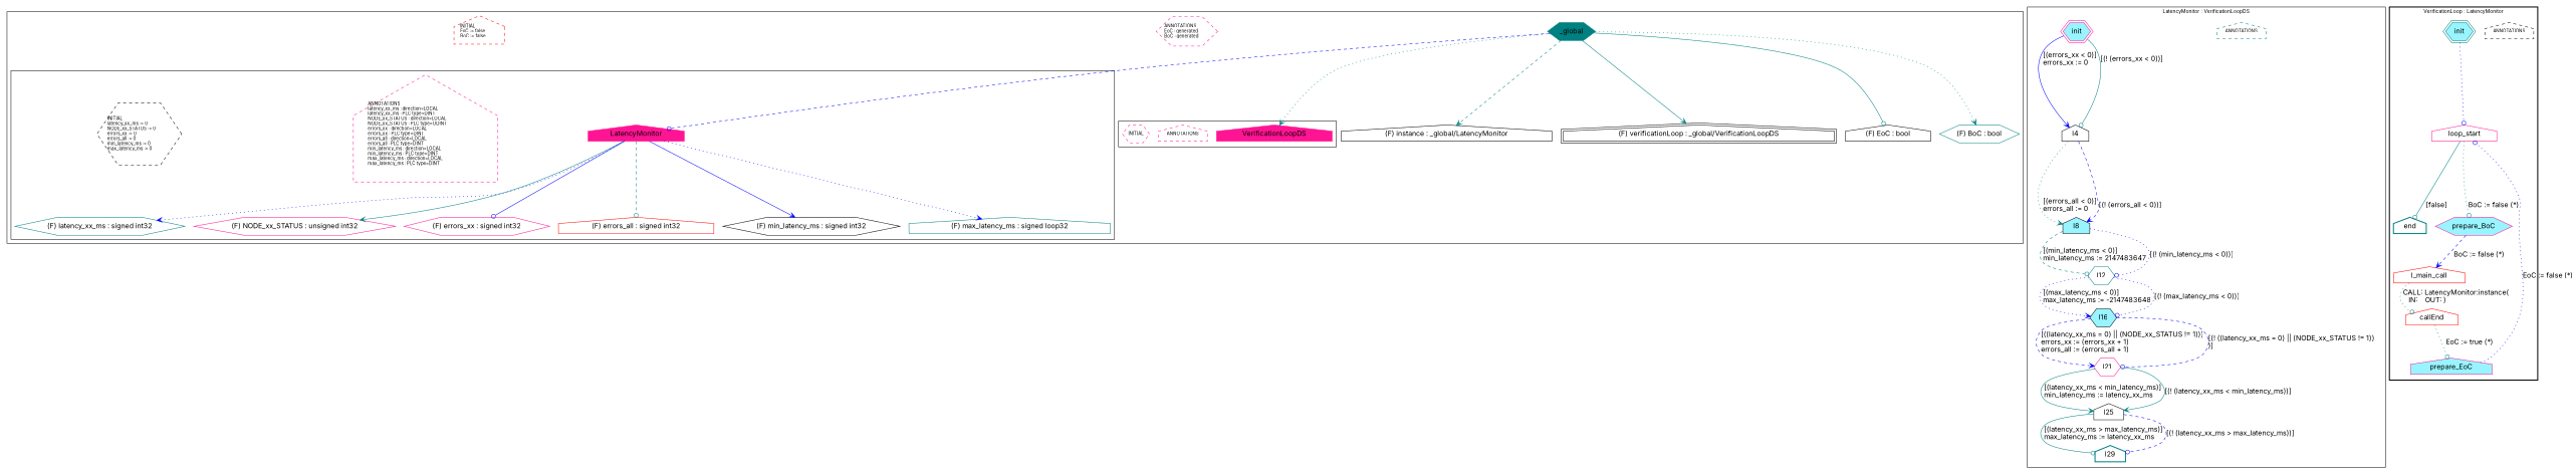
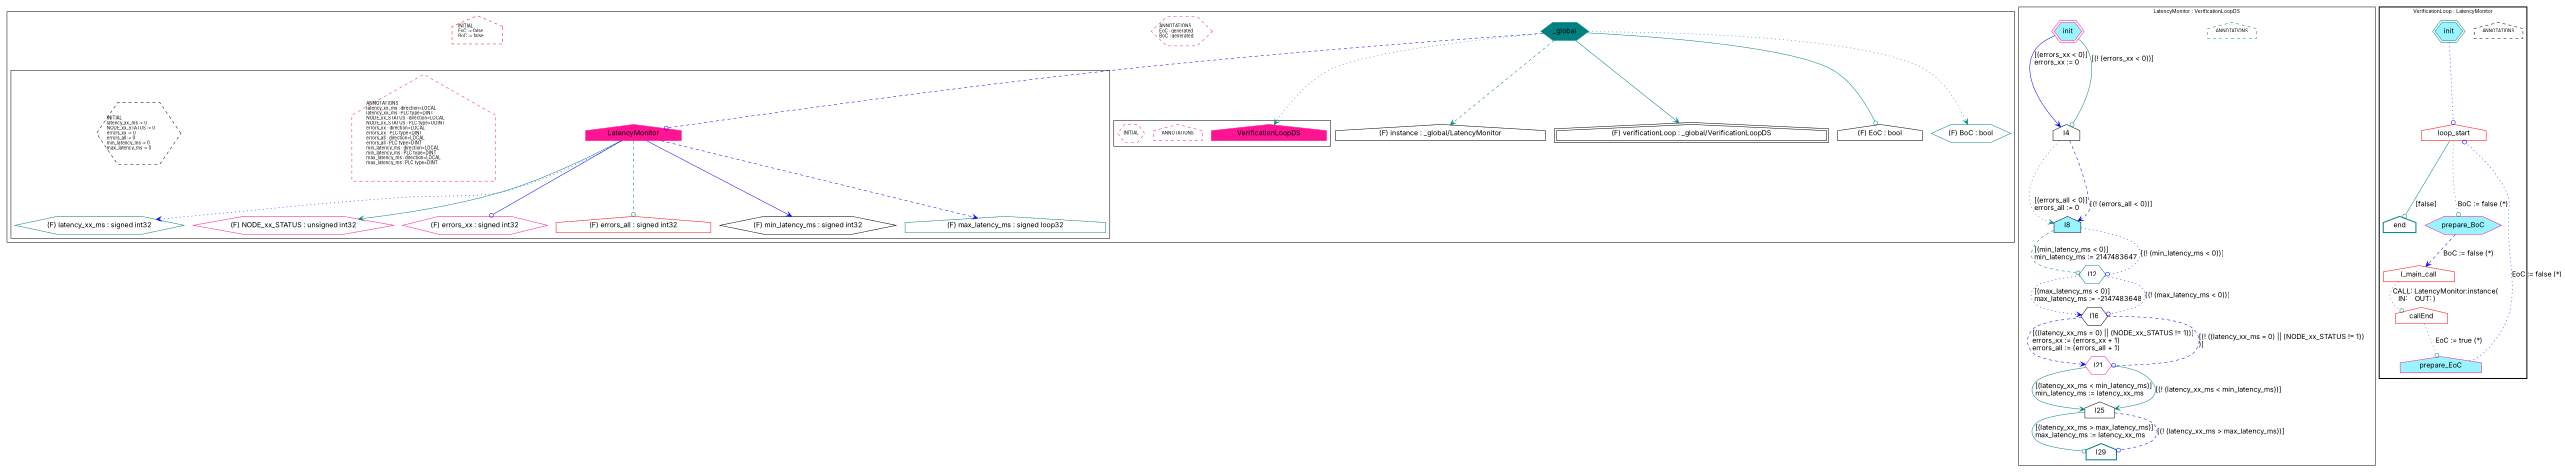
  digraph {
    fontname=Inter
    node [color=deeppink fontname=Inter shape=house style=filled fillcolor=white]
    edge [arrowhead=odot color=teal fontname=Inter style=dotted]
    n1 [label=LatencyMonitor fillcolor=""]
    n2 [color=teal label="(F) latency_xx_ms : signed int32" shape=hexagon]
    n3 [label="(F) NODE_xx_STATUS : unsigned int32" shape=hexagon]
    n4 [label="(F) errors_xx : signed int32" shape=hexagon]
    n5 [color=red label="(F) errors_all : signed int32"]
    n6 [color=black label="(F) min_latency_ms : signed int32" shape=hexagon]
    n7 [color=teal label="(F) max_latency_ms : signed loop32"]
    n8 [fontsize=9 label="ANNOTATIONS\llatency_xx_ms : direction=LOCAL\llatency_xx_ms : PLC type=DINT\lNODE_xx_STATUS : direction=LOCAL\lNODE_xx_STATUS : PLC type=UDINT\lerrors_xx : direction=LOCAL\lerrors_xx : PLC type=DINT\lerrors_all : direction=LOCAL\lerrors_all : PLC type=DINT\lmin_latency_ms : direction=LOCAL\lmin_latency_ms : PLC type=DINT\lmax_latency_ms : direction=LOCAL\lmax_latency_ms : PLC type=DINT\l" margin="0.04,0.04" style=dashed]
    n9 [color=black fillcolor=lightyellow fontsize=9 label="INITIAL\llatency_xx_ms := 0\lNODE_xx_STATUS := 0\lerrors_xx := 0\lerrors_all := 0\lmin_latency_ms := 0\lmax_latency_ms := 0\l" margin="0.04,0.04" shape=hexagon style=dashed]
    n10 [label=VerificationLoopDS fillcolor=""]
    n11 [fontsize=9 label=ANNOTATIONS margin="0.04,0.04" style=dashed]
    n12 [fillcolor=lightyellow fontsize=9 label=INITIAL margin="0.04,0.04" shape=hexagon style=dashed]
    n13 [color=teal label=_global shape=hexagon fillcolor=""]
    n14 [color=black label="(F) instance : _global/LatencyMonitor"]
    n15 [color=black label="(F) verificationLoop : _global/VerificationLoopDS" peripheries=2]
    n16 [color=black label="(F) EoC : bool"]
    n17 [color=teal label="(F) BoC : bool" shape=hexagon]
    n18 [fontsize=9 label="ANNOTATIONS\lEoC : generated\lBoC : generated\l" margin="0.04,0.04" shape=hexagon style=dashed]
    n19 [color=red fillcolor=lightyellow fontsize=9 label="INITIAL\lEoC := false\lBoC := false\l" margin="0.04,0.04" style=dashed]
    n20 [color=teal fontsize=9 label=ANNOTATIONS margin="0.04,0.04" style=dashed]
    n21 [fillcolor=cadetblue1 label=init peripheries=2 shape=hexagon]
    n22 [color=black label=l4]
    n23 [color=black fillcolor=cadetblue1 label=l8]
    n24 [color=teal label=l12 shape=hexagon]
-   n25 [color=black fillcolor=cadetblue1 label=l16 shape=hexagon]
+   n25 [color=black label=l16 shape=hexagon]
    n26 [label=l21 shape=hexagon]
    n27 [color=black label=l25]
    n28 [color=teal label=l29 style=bold]
    n29 [color=black fontsize=9 label=ANNOTATIONS margin="0.04,0.04" style=dashed]
    n30 [color=teal fillcolor=cadetblue1 label=init peripheries=2 shape=hexagon]
-   n31 [label=loop_start]
+   n31 [color=red label=loop_start]
    n32 [color=teal fillcolor=cadetblue1 label=end style=bold]
    n33 [fillcolor=cadetblue1 label=prepare_BoC shape=hexagon]
    n34 [color=red label=l_main_call]
    n35 [color=red label=callEnd]
    n36 [fillcolor=cadetblue1 label=prepare_EoC]
    subgraph cluster_1 {
      n13
      n14
      n15
      n16
      n17
      n18
      n19
      subgraph cluster_2 {
        n1
        n2
        n3
        n4
        n5
        n6
        n7
        n8
        n9
      }
      subgraph cluster_3 {
        n10
        n11
        n12
      }
    }
    subgraph cluster_4 {
      color=black
      fontsize=10
      label="LatencyMonitor : VerificationLoopDS"
      ranksep=0.4
      n20
      n21
      n22
      n23
      n24
      n25
      n26
      n27
      n28
    }
    subgraph cluster_5 {
      color=black
      fontsize=10
      label="VerificationLoop : LatencyMonitor"
      ranksep=0.4
      style=bold
      n29
      n30
      n31
      n32
      n33
      n34
      n35
      n36
    }
    n1 -> n2 [arrowhead=vee color=blue]
    n1 -> n3 [arrowhead=vee style=solid]
    n1 -> n4 [color=blue style=solid]
    n1 -> n5 [style=dashed]
    n1 -> n6 [arrowhead=vee color=blue style=solid]
-   n1 -> n7 [arrowhead=vee color=blue]
+   n1 -> n7 [arrowhead=vee color=blue style=dashed]
    n13 -> n1 [color=blue style=dashed]
    n13 -> n10 [arrowhead=vee]
    n13 -> n14 [arrowhead=vee style=dashed]
    n13 -> n15 [arrowhead=vee style=solid]
    n13 -> n16 [style=solid]
    n13 -> n17 [arrowhead=vee]
    n21 -> n22 [arrowhead=vee color=blue label="[(errors_xx < 0)]\lerrors_xx := 0\l" style=solid]
    n21 -> n22 [label="[(! (errors_xx < 0))]" style=solid]
    n22 -> n23 [arrowhead=vee label="[(errors_all < 0)]\lerrors_all := 0\l"]
    n22 -> n23 [arrowhead=vee color=blue label="[(! (errors_all < 0))]" style=dashed]
    n23 -> n24 [label="[(min_latency_ms < 0)]\lmin_latency_ms := 2147483647\l" style=dashed]
    n23 -> n24 [color=blue label="[(! (min_latency_ms < 0))]"]
    n24 -> n25 [arrowhead=vee color=blue label="[(max_latency_ms < 0)]\lmax_latency_ms := -2147483648\l"]
    n24 -> n25 [color=blue label="[(! (max_latency_ms < 0))]"]
    n25 -> n26 [arrowhead=vee color=blue label="[((latency_xx_ms = 0) || (NODE_xx_STATUS != 1))]\lerrors_xx := (errors_xx + 1)\lerrors_all := (errors_all + 1)\l" style=dashed]
    n25 -> n26 [color=blue label="[(! ((latency_xx_ms = 0) || (NODE_xx_STATUS != 1))\l)]\l" style=dashed]
    n26 -> n27 [arrowhead=vee label="[(latency_xx_ms < min_latency_ms)]\lmin_latency_ms := latency_xx_ms\l" style=solid]
    n26 -> n27 [arrowhead=vee label="[(! (latency_xx_ms < min_latency_ms))]" style=solid]
    n27 -> n28 [label="[(latency_xx_ms > max_latency_ms)]\lmax_latency_ms := latency_xx_ms\l" style=solid]
    n27 -> n28 [color=blue label="[(! (latency_xx_ms > max_latency_ms))]" style=dashed]
    n30 -> n31 [color=blue]
    n31 -> n32 [label="[false]" style=solid]
    n31 -> n33 [label="BoC := false (*)"]
    n33 -> n34 [arrowhead=vee color=blue label="BoC := false (*)" style=dashed]
    n34 -> n35 [label="CALL: LatencyMonitor:instance(\l   IN:    OUT: )\l"]
    n35 -> n36 [label="EoC := true (*)"]
    n36 -> n31 [color=blue label="EoC := false (*)"]
  }
